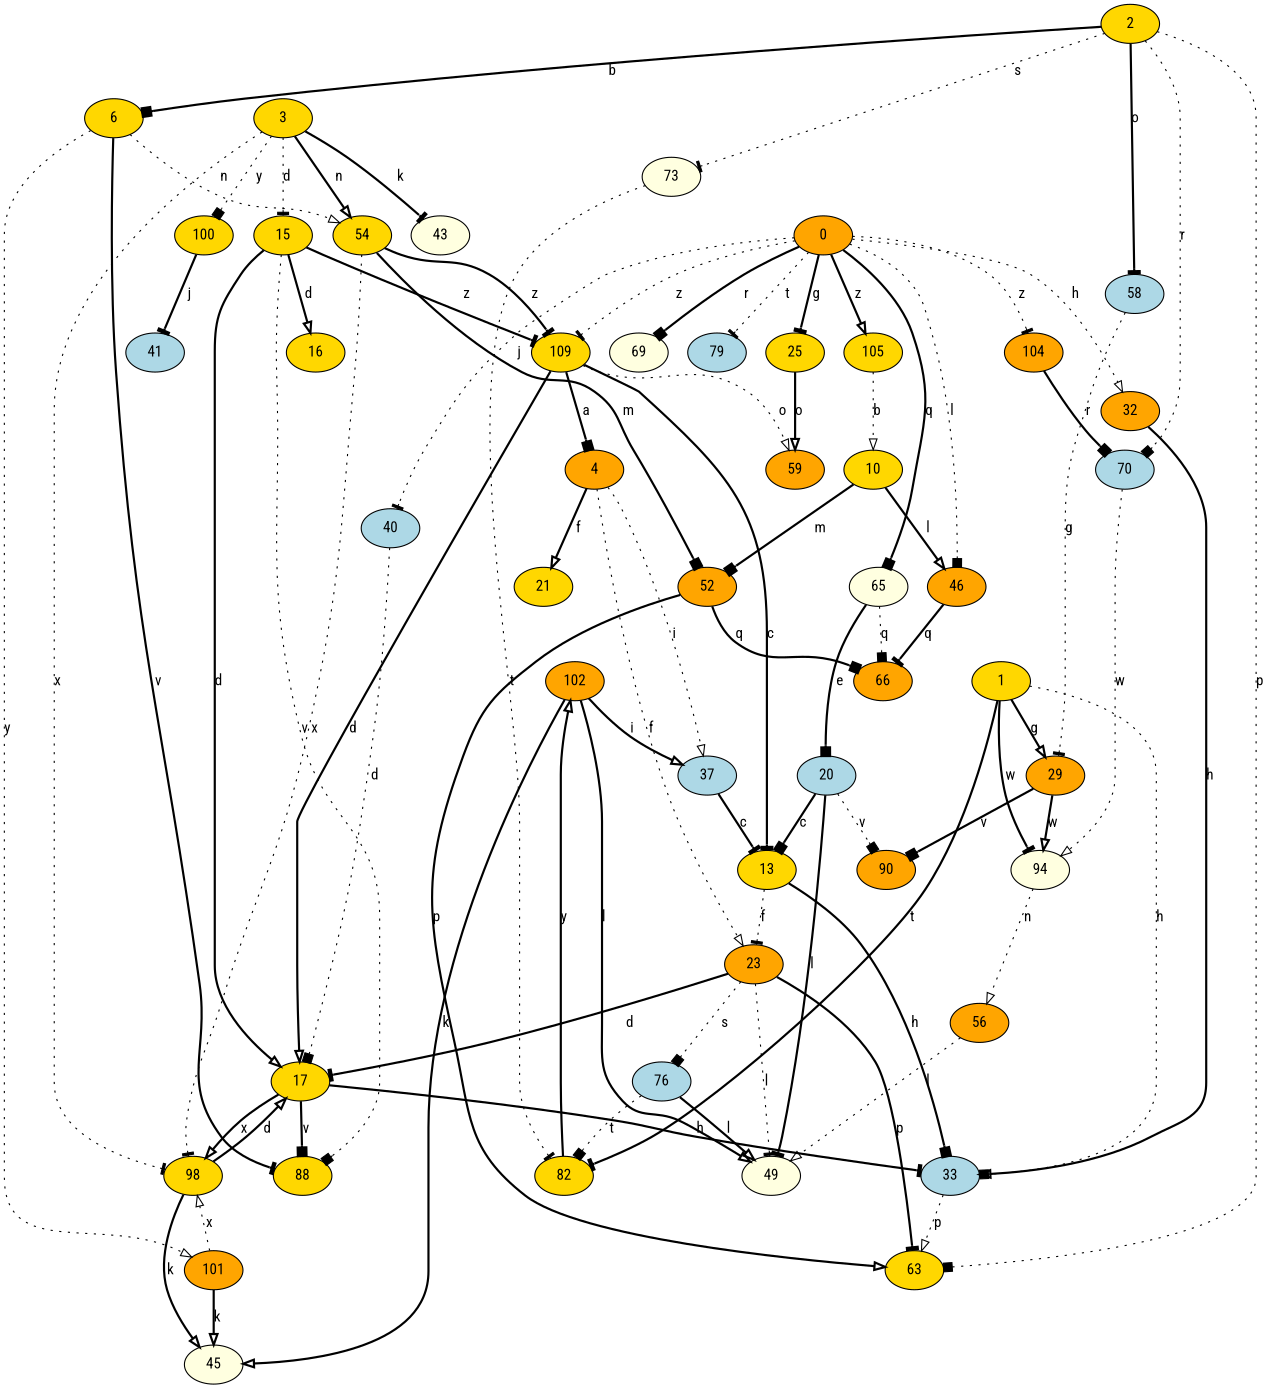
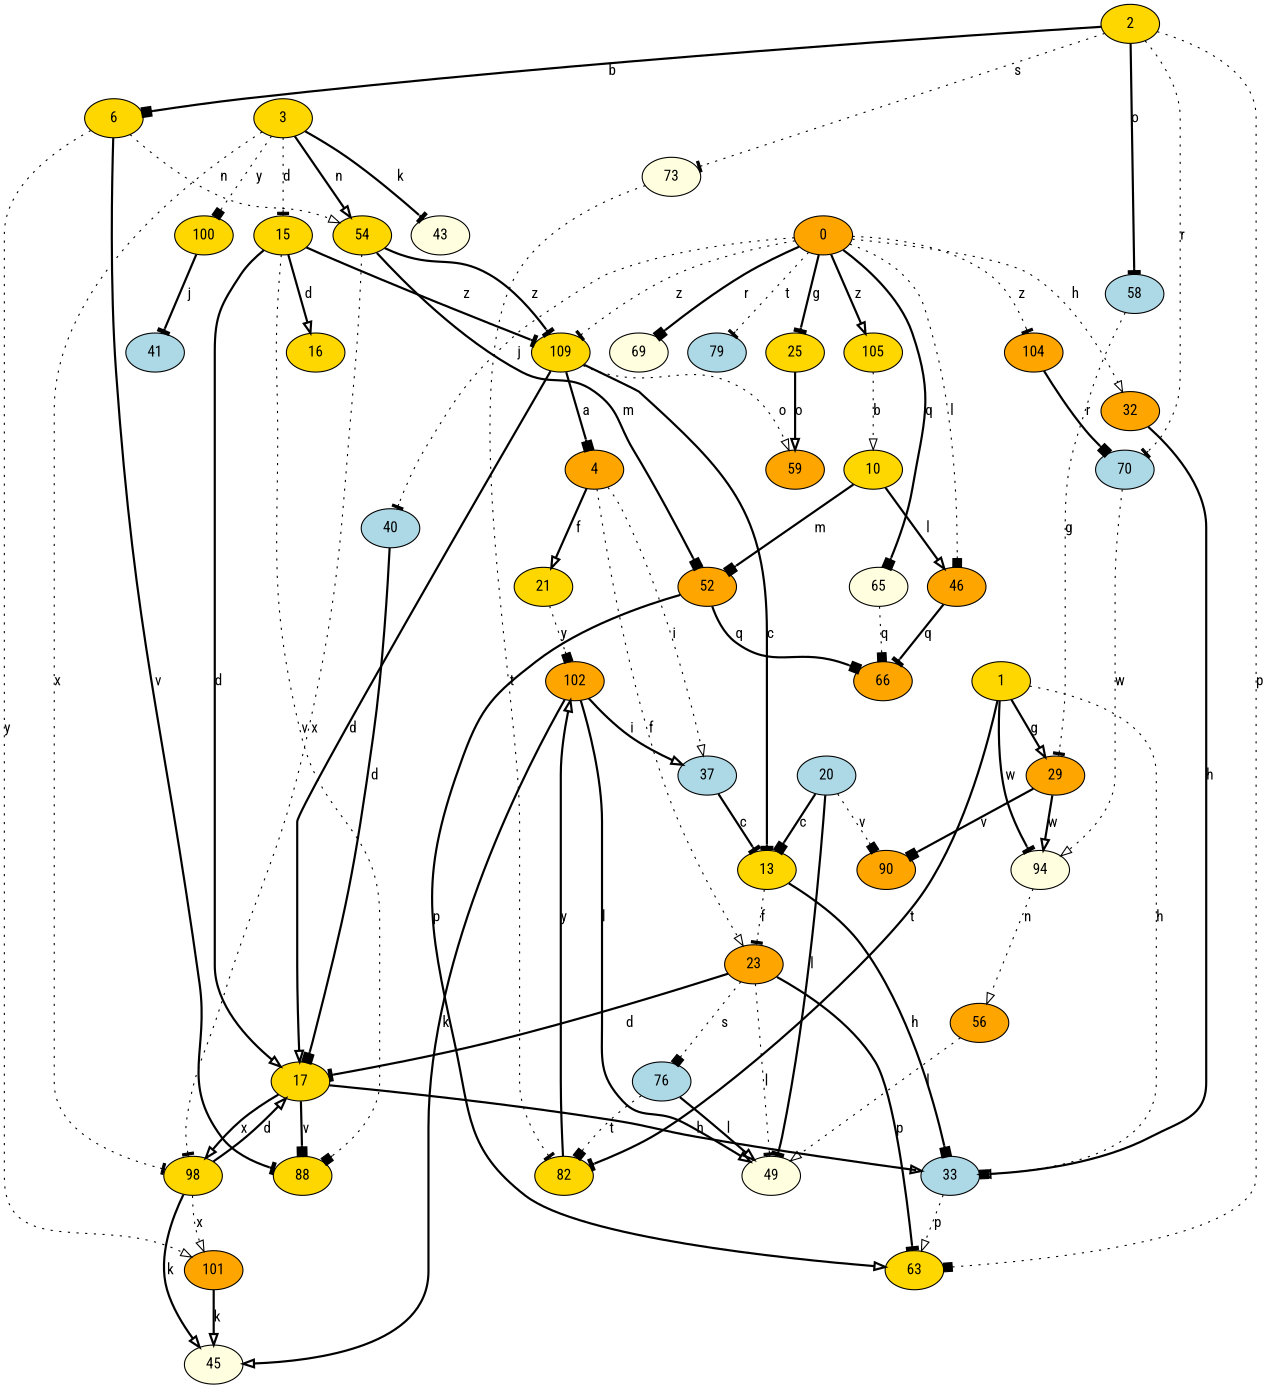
  strict digraph {
    fontname="Roboto Condensed"
    node [fillcolor=gold fontname="Roboto Condensed" style=filled]
    edge [arrowhead=onormal fontname="Roboto Condensed" style=bold]
    29 [fillcolor=orange]
    1
    33 [fillcolor=lightblue]
    82
    94 [fillcolor=lightyellow]
    90 [fillcolor=orange]
    63
    102 [fillcolor=orange]
    56 [fillcolor=orange]
    2
    6
    58 [fillcolor=lightblue]
    70 [fillcolor=lightblue]
    73 [fillcolor=lightyellow]
    54
    88
    101 [fillcolor=orange]
    3
    15
    43 [fillcolor=lightyellow]
    98
    100
    16
    17
    109
    52 [fillcolor=orange]
    45 [fillcolor=lightyellow]
    41 [fillcolor=lightblue]
    4 [fillcolor=orange]
    21
    23 [fillcolor=orange]
    37 [fillcolor=lightblue]
    49 [fillcolor=lightyellow]
    76 [fillcolor=lightblue]
    13
    n36 [fillcolor=orange label=46]
    10
    66 [fillcolor=orange]
    59 [fillcolor=orange]
    20 [fillcolor=lightblue]
    25
    32 [fillcolor=orange]
    40 [fillcolor=lightblue]
    65 [fillcolor=lightyellow]
    0 [fillcolor=orange]
    69 [fillcolor=lightyellow]
    79 [fillcolor=lightblue]
    104 [fillcolor=orange]
    105
    29 -> 94 [label=w]
    29 -> 90 [arrowhead=box label=v]
    1 -> 29 [label=g]
    1 -> 33 [arrowhead=box label=h style=dotted]
    1 -> 82 [arrowhead=tee label=t]
    1 -> 94 [arrowhead=tee label=w]
    33 -> 63 [label=p style=dotted]
    82 -> 102 [label=y]
    94 -> 56 [label=n style=dotted]
    102 -> 45 [label=k]
    102 -> 37 [label=i]
    102 -> 49 [label=l]
    56 -> 49 [label=l style=dotted]
    2 -> 63 [arrowhead=box label=p style=dotted]
    2 -> 6 [arrowhead=box label=b]
    2 -> 58 [arrowhead=tee label=o]
-   2 -> 70 [arrowhead=box label=r style=dotted]
+   2 -> 70 [arrowhead=tee label=r style=dotted]
    2 -> 73 [arrowhead=tee label=s style=dotted]
    6 -> 54 [label=n style=dotted]
    6 -> 88 [arrowhead=tee label=v]
    6 -> 101 [label=y style=dotted]
    58 -> 29 [arrowhead=tee label=g style=dotted]
    70 -> 94 [label=w style=dotted]
    73 -> 82 [arrowhead=tee label=t style=dotted]
    54 -> 98 [arrowhead=tee label=x style=dotted]
    54 -> 109 [arrowhead=tee label=z]
    54 -> 52 [arrowhead=box label=m]
-   101 -> 98 [label=x style=dotted]
+   98 -> 101 [label=x style=dotted]
    101 -> 45 [label=k]
    3 -> 54 [label=n]
    3 -> 15 [arrowhead=tee label=d style=dotted]
    3 -> 43 [arrowhead=tee label=k]
    3 -> 98 [arrowhead=tee label=x style=dotted]
    3 -> 100 [arrowhead=box label=y style=dotted]
    15 -> 88 [arrowhead=box label=v style=dotted]
    15 -> 16 [label=d]
    15 -> 17 [label=d]
    15 -> 109 [arrowhead=tee label=z]
    98 -> 17 [label=d]
    98 -> 45 [label=k]
    100 -> 41 [arrowhead=tee label=j]
-   17 -> 33 [arrowhead=tee label=h]
+   17 -> 33 [label=h]
    17 -> 88 [arrowhead=box label=v]
    17 -> 98 [label=x]
    109 -> 17 [label=d]
    109 -> 4 [arrowhead=box label=a]
    109 -> 13 [arrowhead=tee label=c]
    109 -> 59 [label=o style=dotted]
    52 -> 63 [label=p]
    52 -> 66 [arrowhead=box label=q]
    4 -> 21 [label=f]
    4 -> 23 [label=f style=dotted]
    4 -> 37 [label=i style=dotted]
+   21 -> 102 [arrowhead=box label=y style=dotted]
    23 -> 63 [arrowhead=tee label=p]
    23 -> 17 [arrowhead=tee label=d]
    23 -> 49 [arrowhead=tee label=l style=dotted]
    23 -> 76 [arrowhead=box label=s style=dotted]
    37 -> 13 [arrowhead=tee label=c]
    76 -> 82 [arrowhead=box label=t style=dotted]
    76 -> 49 [label=l]
    13 -> 33 [arrowhead=box label=h]
    13 -> 23 [arrowhead=tee label=f style=dotted]
    n36 -> 66 [arrowhead=tee label=q]
    10 -> 52 [arrowhead=box label=m]
    10 -> n36 [label=l]
    20 -> 90 [arrowhead=box label=v style=dotted]
    20 -> 49 [arrowhead=tee label=l]
    20 -> 13 [arrowhead=box label=c]
    25 -> 59 [label=o]
    32 -> 33 [label=h]
-   40 -> 17 [arrowhead=box label=d style=dotted]
+   40 -> 17 [arrowhead=box label=d]
    65 -> 66 [arrowhead=box label=q style=dotted]
-   65 -> 20 [arrowhead=box label=e]
    0 -> 109 [arrowhead=tee label=z style=dotted]
    0 -> n36 [arrowhead=box label=l style=dotted]
    0 -> 25 [arrowhead=tee label=g]
    0 -> 32 [label=h style=dotted]
    0 -> 40 [arrowhead=tee label=j style=dotted]
    0 -> 65 [arrowhead=box label=q]
    0 -> 69 [arrowhead=box label=r]
    0 -> 79 [arrowhead=tee label=t style=dotted]
    0 -> 104 [arrowhead=tee label=z style=dotted]
    0 -> 105 [label=z]
    104 -> 70 [arrowhead=box label=r]
    105 -> 10 [label=b style=dotted]
  }
